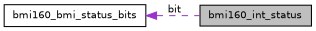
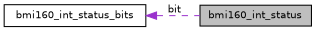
  digraph {
    rankdir=LR
    node [color=black fontname=Helvetica fontsize=10 shape=record style=filled]
    n1 [fillcolor=grey75 fontcolor=black height=0.2 label=bmi160_int_status width=0.4]
-   n2 [fillcolor=white height=0.2 label=bmi160_bmi_status_bits width=0.4]
+   n2 [fillcolor=white height=0.2 label=bmi160_int_status_bits width=0.4]
    n2 -> n1 [color=darkorchid3 dir=back fontname=Helvetica fontsize=10 label=" bit" labelfontname=Helvetica labelfontsize=10 style=dashed]
  }
